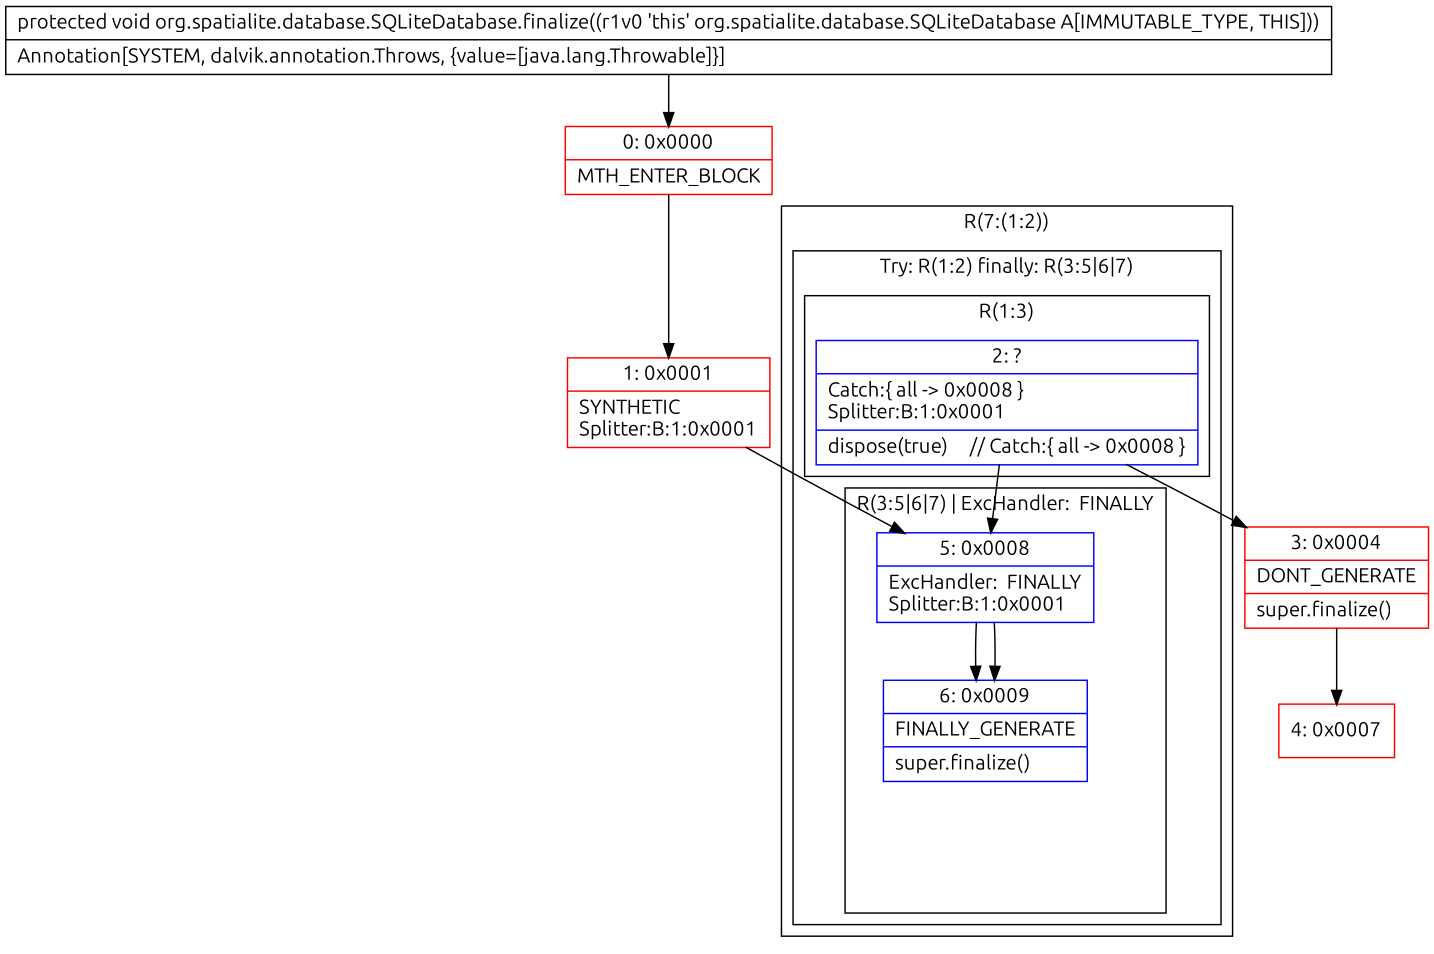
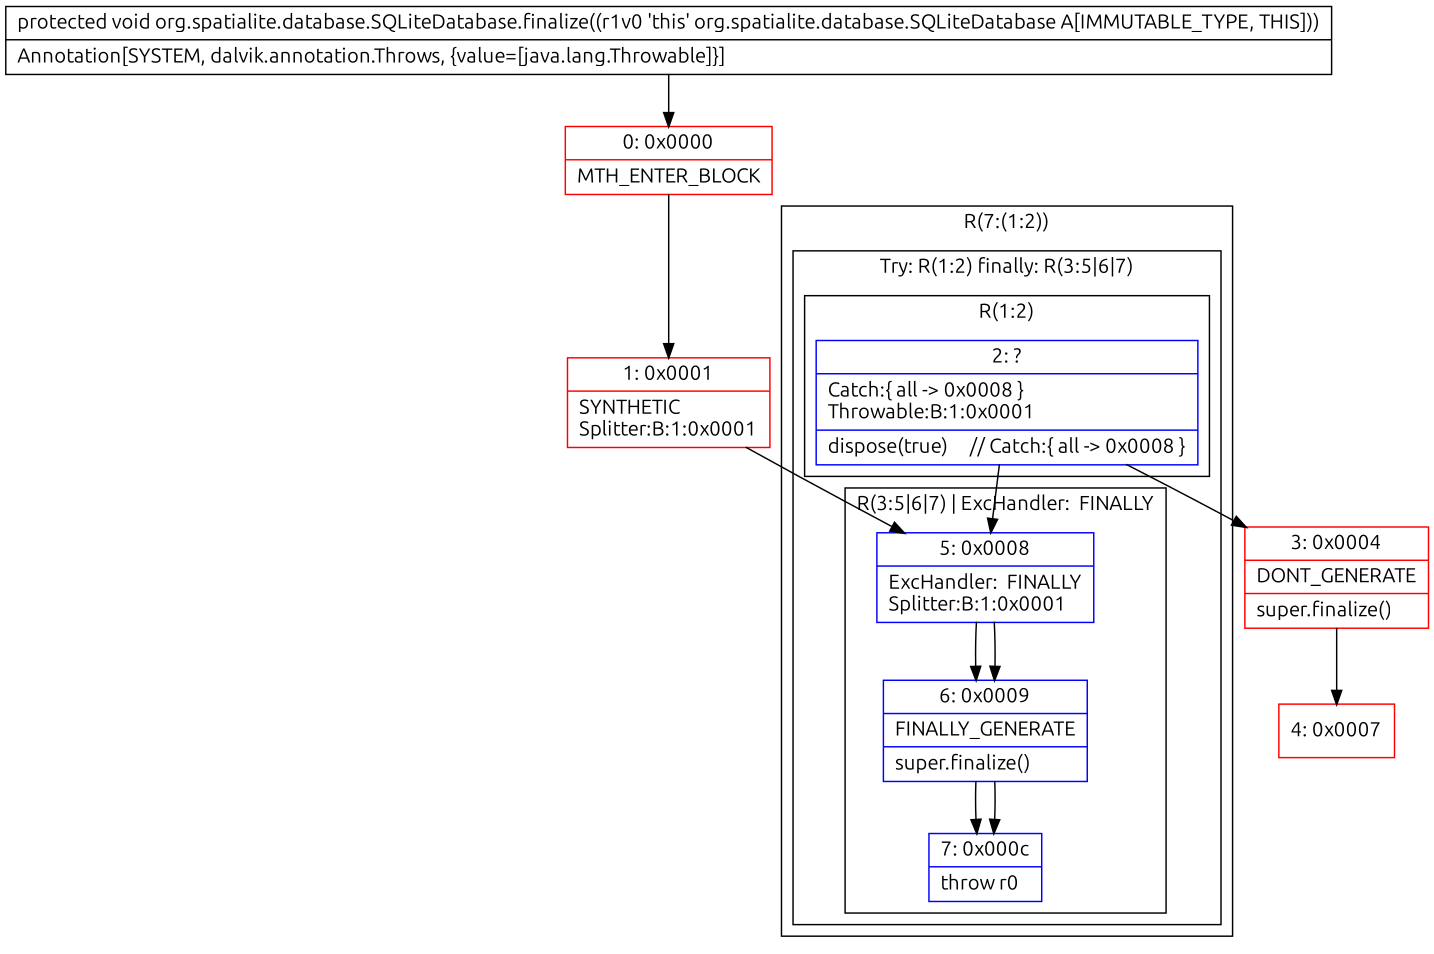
  digraph {
    fontname=Ubuntu
    node [color=blue fontname=Ubuntu shape=record]
    edge [fontname=Ubuntu]
-   n1 [label="{2\:\ ?|Catch:\{ all \-\> 0x0008 \}\lSplitter:B:1:0x0001\l|dispose(true)     \/\/ Catch:\{ all \-\> 0x0008 \}\l}"]
+   n1 [label="{2\:\ ?|Catch:\{ all \-\> 0x0008 \}\lThrowable:B:1:0x0001\l|dispose(true)     \/\/ Catch:\{ all \-\> 0x0008 \}\l}"]
    n2 [label="{5\:\ 0x0008|ExcHandler:  FINALLY\lSplitter:B:1:0x0001\l}"]
    n3 [label="{6\:\ 0x0009|FINALLY_GENERATE\l|super.finalize()\l}"]
+   n4 [label="{7\:\ 0x000c|throw r0\l}"]
    n5 [color=red label="{3\:\ 0x0004|DONT_GENERATE\l|super.finalize()\l}"]
    n6 [color=red label="{4\:\ 0x0007}"]
    n7 [color=red label="{0\:\ 0x0000|MTH_ENTER_BLOCK\l}"]
    n8 [color=red label="{1\:\ 0x0001|SYNTHETIC\lSplitter:B:1:0x0001\l}"]
    n9 [label="{protected void org.spatialite.database.SQLiteDatabase.finalize((r1v0 'this' org.spatialite.database.SQLiteDatabase A[IMMUTABLE_TYPE, THIS]))  | Annotation[SYSTEM, dalvik.annotation.Throws, \{value=[java.lang.Throwable]\}]\l}" color=""]
    subgraph cluster_1 {
      label="R(7:(1:2))"
      subgraph cluster_2 {
        label="Try: R(1:2) finally: R(3:5|6|7)"
        subgraph cluster_3 {
-         label="R(1:3)"
+         label="R(1:2)"
          n1
        }
        subgraph cluster_4 {
          label="R(3:5|6|7) | ExcHandler:  FINALLY\l"
          n2
          n3
+         n4
        }
      }
    }
    subgraph cluster_5 {
      label="R(3:5|6|7) | ExcHandler:  FINALLY\l"
    }
    n1 -> n2
    n1 -> n5
    n2 -> n3
    n2 -> n3
+   n3 -> n4
+   n3 -> n4
    n5 -> n6
    n7 -> n8
    n8 -> n2
    n9 -> n7
  }
